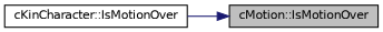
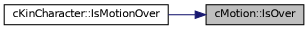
  digraph {
    rankdir=RL
    node [color=black fontname=Helvetica fontsize=10 shape=record style=filled]
-   n1 [fillcolor=grey75 fontcolor=black height=0.2 label="cMotion::IsMotionOver" width=0.4]
+   n1 [fillcolor=grey75 fontcolor=black height=0.2 label="cMotion::IsOver" width=0.4]
    n2 [fillcolor=white height=0.2 label="cKinCharacter::IsMotionOver" width=0.4]
    n1 -> n2 [color=midnightblue dir=back fontname=Helvetica fontsize=10 labelfontname=Helvetica labelfontsize=10 style=solid]
  }
